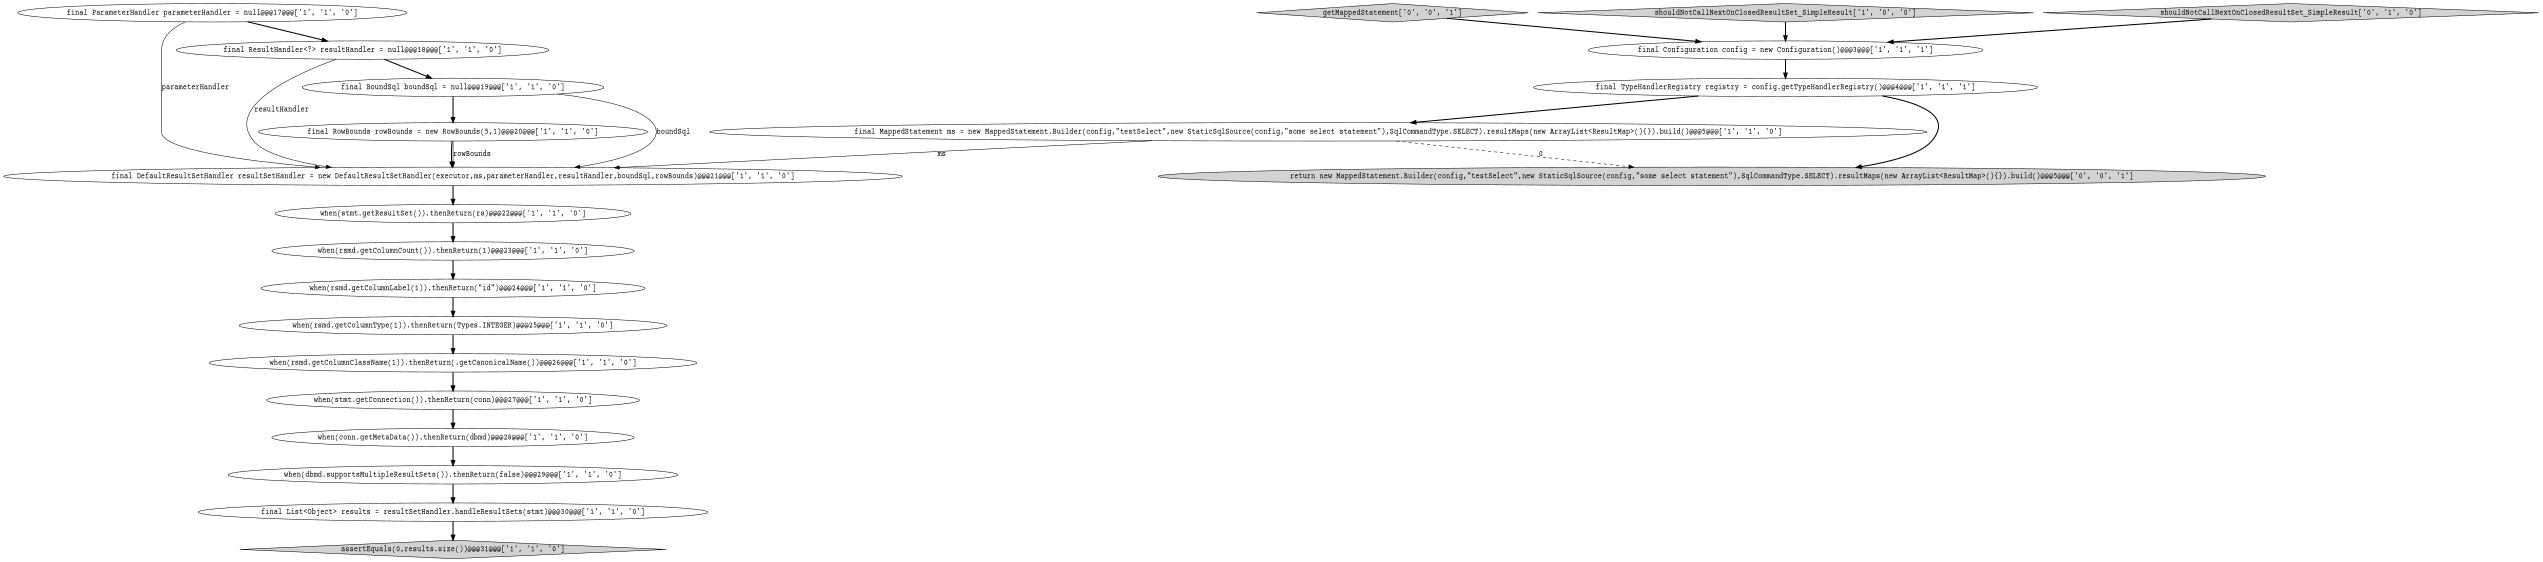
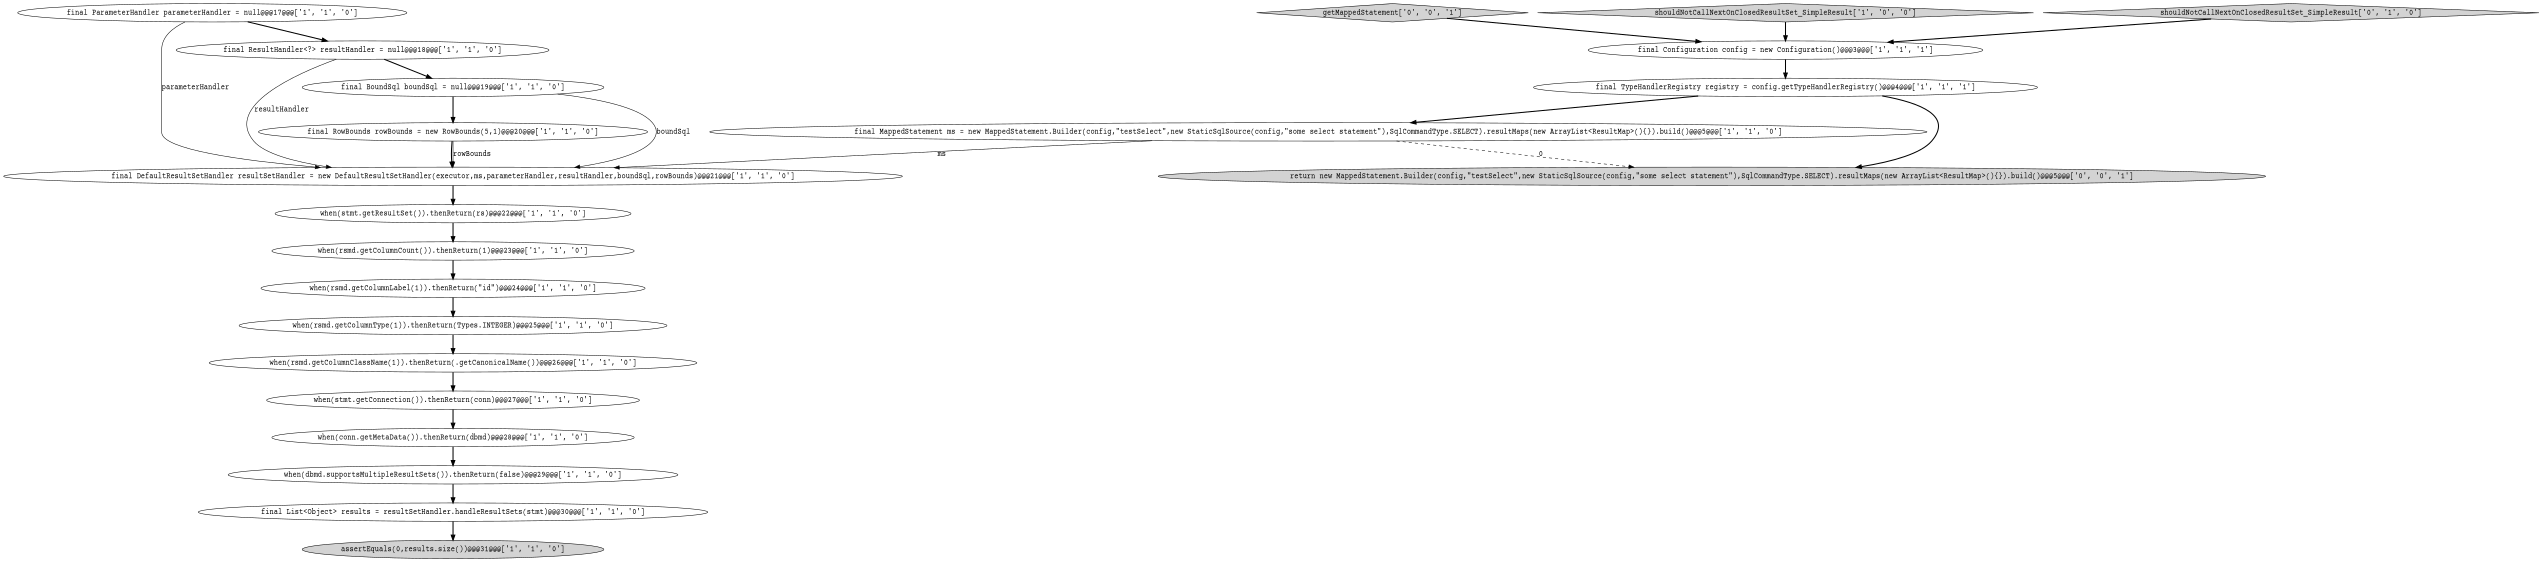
  digraph {
    fontname="Courier Prime"
    node [fillcolor=white fontname="Courier Prime" shape=ellipse style=filled]
    edge [fontname="Courier Prime" style=bold]
    n1 [label="final DefaultResultSetHandler resultSetHandler = new DefaultResultSetHandler(executor,ms,parameterHandler,resultHandler,boundSql,rowBounds)@@@21@@@['1', '1', '0']"]
    n2 [label="when(stmt.getResultSet()).thenReturn(rs)@@@22@@@['1', '1', '0']"]
    n3 [label="when(rsmd.getColumnCount()).thenReturn(1)@@@23@@@['1', '1', '0']"]
    n4 [label="when(rsmd.getColumnLabel(1)).thenReturn(\"id\")@@@24@@@['1', '1', '0']"]
    n5 [label="when(rsmd.getColumnType(1)).thenReturn(Types.INTEGER)@@@25@@@['1', '1', '0']"]
    n6 [label="when(rsmd.getColumnClassName(1)).thenReturn(.getCanonicalName())@@@26@@@['1', '1', '0']"]
    n7 [label="when(dbmd.supportsMultipleResultSets()).thenReturn(false)@@@29@@@['1', '1', '0']"]
    n8 [label="final List<Object> results = resultSetHandler.handleResultSets(stmt)@@@30@@@['1', '1', '0']"]
-   n9 [fillcolor=lightgray label="assertEquals(0,results.size())@@@31@@@['1', '1', '0']" shape=diamond]
+   n9 [fillcolor=lightgray label="assertEquals(0,results.size())@@@31@@@['1', '1', '0']"]
    n10 [label="when(stmt.getConnection()).thenReturn(conn)@@@27@@@['1', '1', '0']"]
    n11 [label="when(conn.getMetaData()).thenReturn(dbmd)@@@28@@@['1', '1', '0']"]
    n12 [label="final ParameterHandler parameterHandler = null@@@17@@@['1', '1', '0']"]
    n13 [label="final ResultHandler<?> resultHandler = null@@@18@@@['1', '1', '0']"]
    n14 [label="final BoundSql boundSql = null@@@19@@@['1', '1', '0']"]
    n15 [fillcolor=lightgray label="return new MappedStatement.Builder(config,\"testSelect\",new StaticSqlSource(config,\"some select statement\"),SqlCommandType.SELECT).resultMaps(new ArrayList<ResultMap>(){}).build()@@@5@@@['0', '0', '1']"]
    n16 [label="final RowBounds rowBounds = new RowBounds(5,1)@@@20@@@['1', '1', '0']"]
    n17 [fillcolor=lightgray label="shouldNotCallNextOnClosedResultSet_SimpleResult['1', '0', '0']" shape=diamond]
    n18 [label="final Configuration config = new Configuration()@@@3@@@['1', '1', '1']"]
    n19 [label="final TypeHandlerRegistry registry = config.getTypeHandlerRegistry()@@@4@@@['1', '1', '1']"]
    n20 [label="final MappedStatement ms = new MappedStatement.Builder(config,\"testSelect\",new StaticSqlSource(config,\"some select statement\"),SqlCommandType.SELECT).resultMaps(new ArrayList<ResultMap>(){}).build()@@@5@@@['1', '1', '0']"]
    n21 [fillcolor=lightgray label="shouldNotCallNextOnClosedResultSet_SimpleResult['0', '1', '0']" shape=diamond]
    n22 [fillcolor=lightgray label="getMappedStatement['0', '0', '1']" shape=diamond]
    n1 -> n2
    n2 -> n3
    n3 -> n4
    n4 -> n5
    n5 -> n6
    n6 -> n10
    n7 -> n8
    n8 -> n9
    n10 -> n11
    n11 -> n7
    n12 -> n1 [label=parameterHandler style=solid]
    n12 -> n13
    n13 -> n1 [label=resultHandler style=solid]
    n13 -> n14
    n14 -> n1 [label=boundSql style=solid]
    n14 -> n16
    n16 -> n1 [label=rowBounds style=solid]
    n16 -> n1
    n17 -> n18
    n18 -> n19
    n19 -> n15
    n19 -> n20
    n20 -> n1 [label=ms style=solid]
    n20 -> n15 [label=0 style=dashed]
    n21 -> n18
    n22 -> n18
  }
